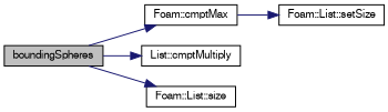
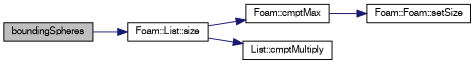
  digraph {
    rankdir=LR
    node [color=black fontname=FreeSans fontsize=10 shape=record]
    edge [color=midnightblue fontname=FreeSans fontsize=10 labelfontname=FreeSans labelfontsize=10 style=solid]
    n1 [fillcolor=grey75 fontcolor=black height=0.2 label=boundingSpheres style=filled width=0.4]
    n2 [height=0.2 label="Foam::cmptMax" width=0.4]
    n3 [height=0.2 label="List::cmptMultiply" width=0.4]
    n4 [height=0.2 label="Foam::List::size" width=0.4]
-   n5 [height=0.2 label="Foam::List::setSize" width=0.4]
-   n1 -> n2
-   n1 -> n3
+   n5 [height=0.2 label="Foam::Foam::setSize" width=0.4]
+   n4 -> n2
+   n4 -> n3
    n1 -> n4
    n2 -> n5
  }
